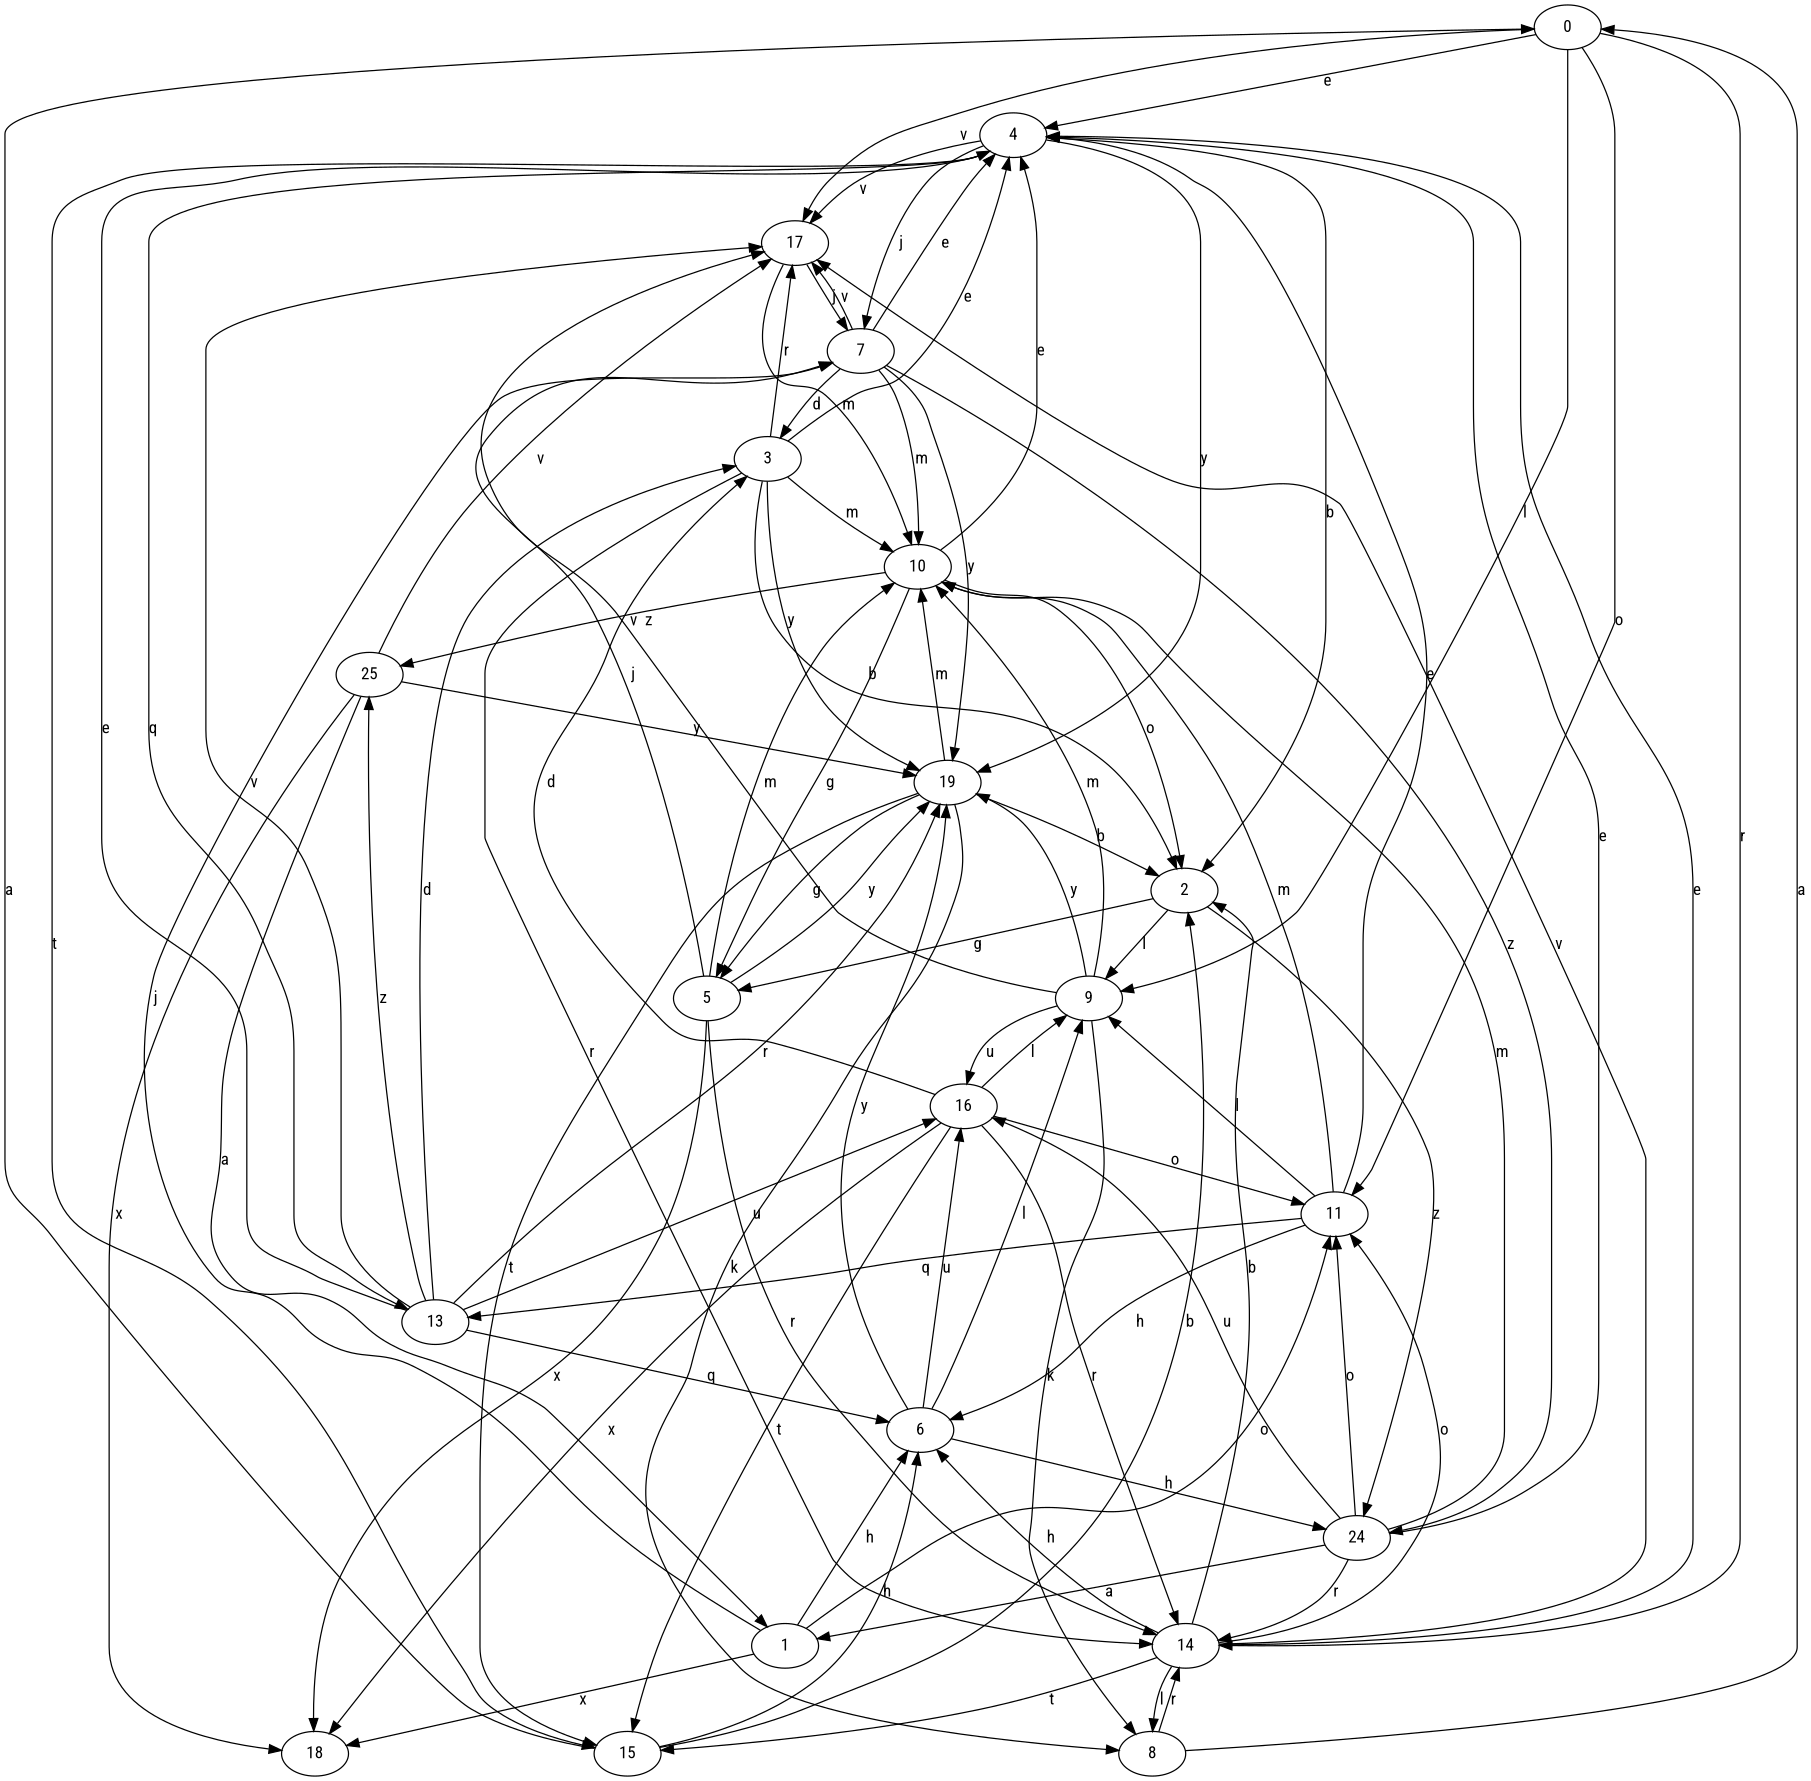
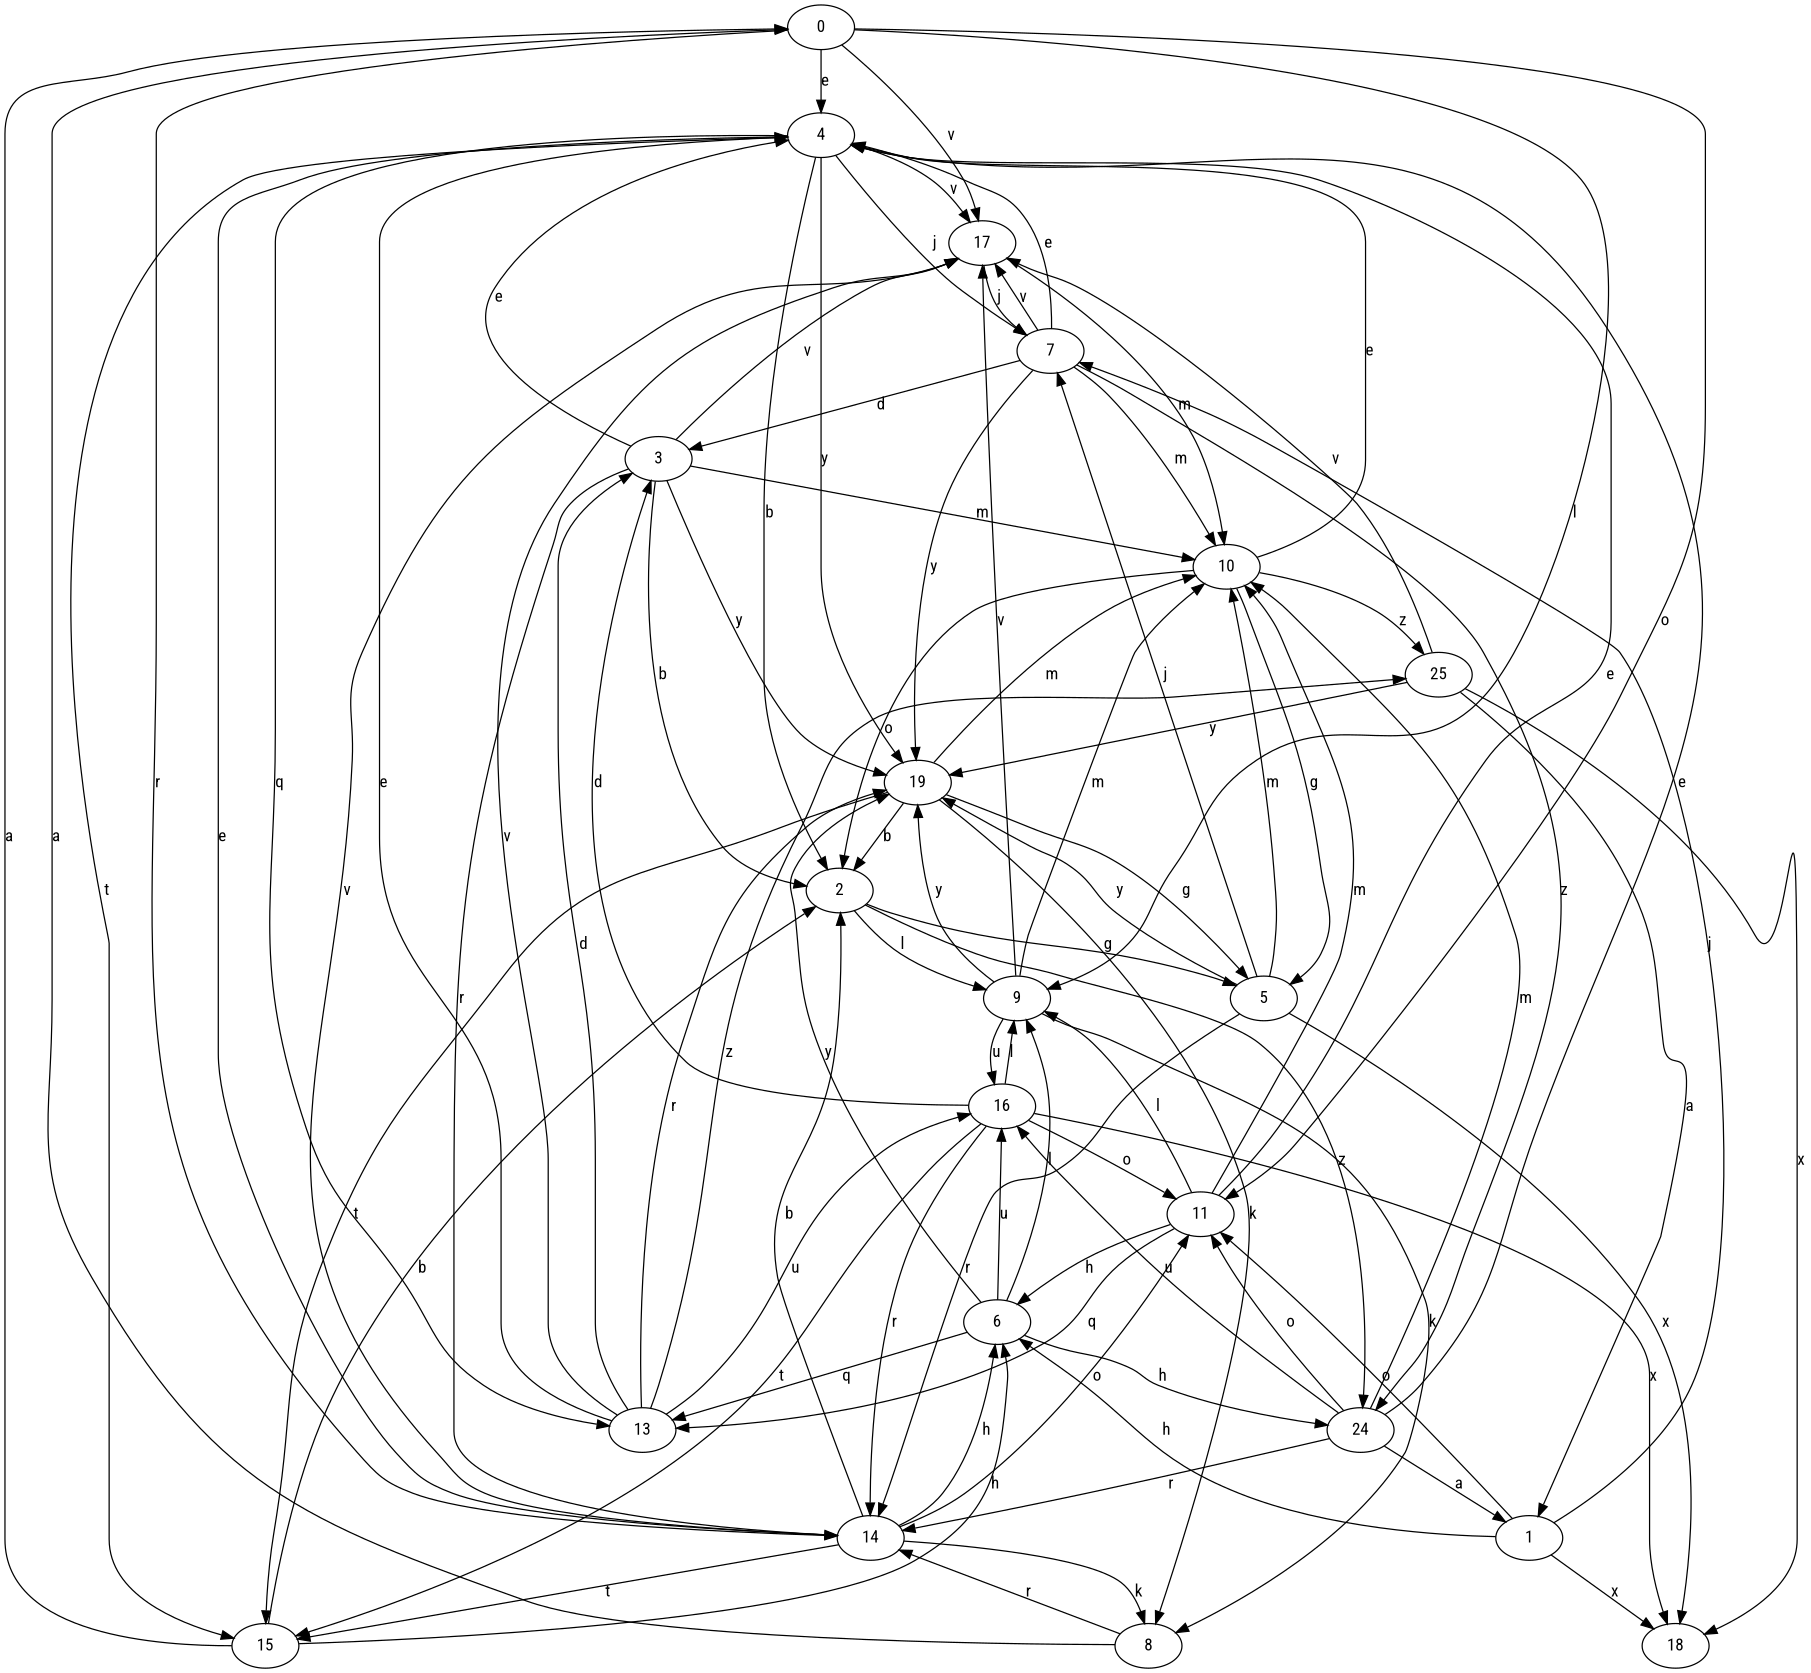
  strict digraph {
    fontname="Roboto Condensed"
    node [fontname="Roboto Condensed"]
    edge [fontname="Roboto Condensed"]
    0
    4
    9
    11
    14
    17
    7
    2
    19
    13
    15
    8
    10
    16
    6
    1
    18
    24
    3
    5
    25
    0 -> 4 [label=e]
    0 -> 9 [label=l]
    0 -> 11 [label=o]
    0 -> 14 [label=r]
    0 -> 17 [label=v]
    4 -> 17 [label=v]
    4 -> 7 [label=j]
    4 -> 2 [label=b]
    4 -> 19 [label=y]
    4 -> 13 [label=q]
    4 -> 15 [label=t]
    9 -> 17 [label=v]
    9 -> 19 [label=y]
    9 -> 8 [label=k]
    9 -> 10 [label=m]
    9 -> 16 [label=u]
    11 -> 4 [label=e]
    11 -> 9 [label=l]
    11 -> 13 [label=q]
    11 -> 10 [label=m]
    11 -> 6 [label=h]
    14 -> 4 [label=e]
    14 -> 11 [label=o]
    14 -> 17 [label=v]
    14 -> 2 [label=b]
    14 -> 15 [label=t]
-   14 -> 8 [label=l]
+   14 -> 8 [label=k]
    14 -> 6 [label=h]
    17 -> 7 [label=j]
    17 -> 10 [label=m]
    7 -> 4 [label=e]
    7 -> 17 [label=v]
    7 -> 19 [label=y]
    7 -> 10 [label=m]
    7 -> 24 [label=z]
    7 -> 3 [label=d]
    2 -> 9 [label=l]
    2 -> 24 [label=z]
    2 -> 5 [label=g]
    19 -> 2 [label=b]
    19 -> 15 [label=t]
    19 -> 8 [label=k]
    19 -> 10 [label=m]
    19 -> 5 [label=g]
    13 -> 4 [label=e]
    13 -> 17 [label=v]
    13 -> 19 [label=r]
    13 -> 16 [label=u]
    13 -> 3 [label=d]
    13 -> 25 [label=z]
    15 -> 0 [label=a]
    15 -> 2 [label=b]
    15 -> 6 [label=h]
    8 -> 0 [label=a]
    8 -> 14 [label=r]
    10 -> 4 [label=e]
    10 -> 2 [label=o]
    10 -> 5 [label=g]
    10 -> 25 [label=z]
    16 -> 9 [label=l]
    16 -> 11 [label=o]
    16 -> 14 [label=r]
    16 -> 15 [label=t]
    16 -> 18 [label=x]
    16 -> 3 [label=d]
    6 -> 9 [label=l]
    6 -> 19 [label=y]
-   13 -> 6 [label=q]
+   6 -> 13 [label=q]
    6 -> 16 [label=u]
    6 -> 24 [label=h]
    1 -> 11 [label=o]
    1 -> 7 [label=j]
    1 -> 6 [label=h]
    1 -> 18 [label=x]
    24 -> 4 [label=e]
    24 -> 11 [label=o]
    24 -> 14 [label=r]
    24 -> 10 [label=m]
    24 -> 16 [label=u]
    24 -> 1 [label=a]
    3 -> 4 [label=e]
    3 -> 14 [label=r]
-   3 -> 17 [label=r]
+   3 -> 17 [label=v]
    3 -> 2 [label=b]
    3 -> 19 [label=y]
    3 -> 10 [label=m]
    5 -> 14 [label=r]
    5 -> 7 [label=j]
    5 -> 19 [label=y]
    5 -> 10 [label=m]
    5 -> 18 [label=x]
    25 -> 17 [label=v]
    25 -> 19 [label=y]
    25 -> 1 [label=a]
    25 -> 18 [label=x]
  }
